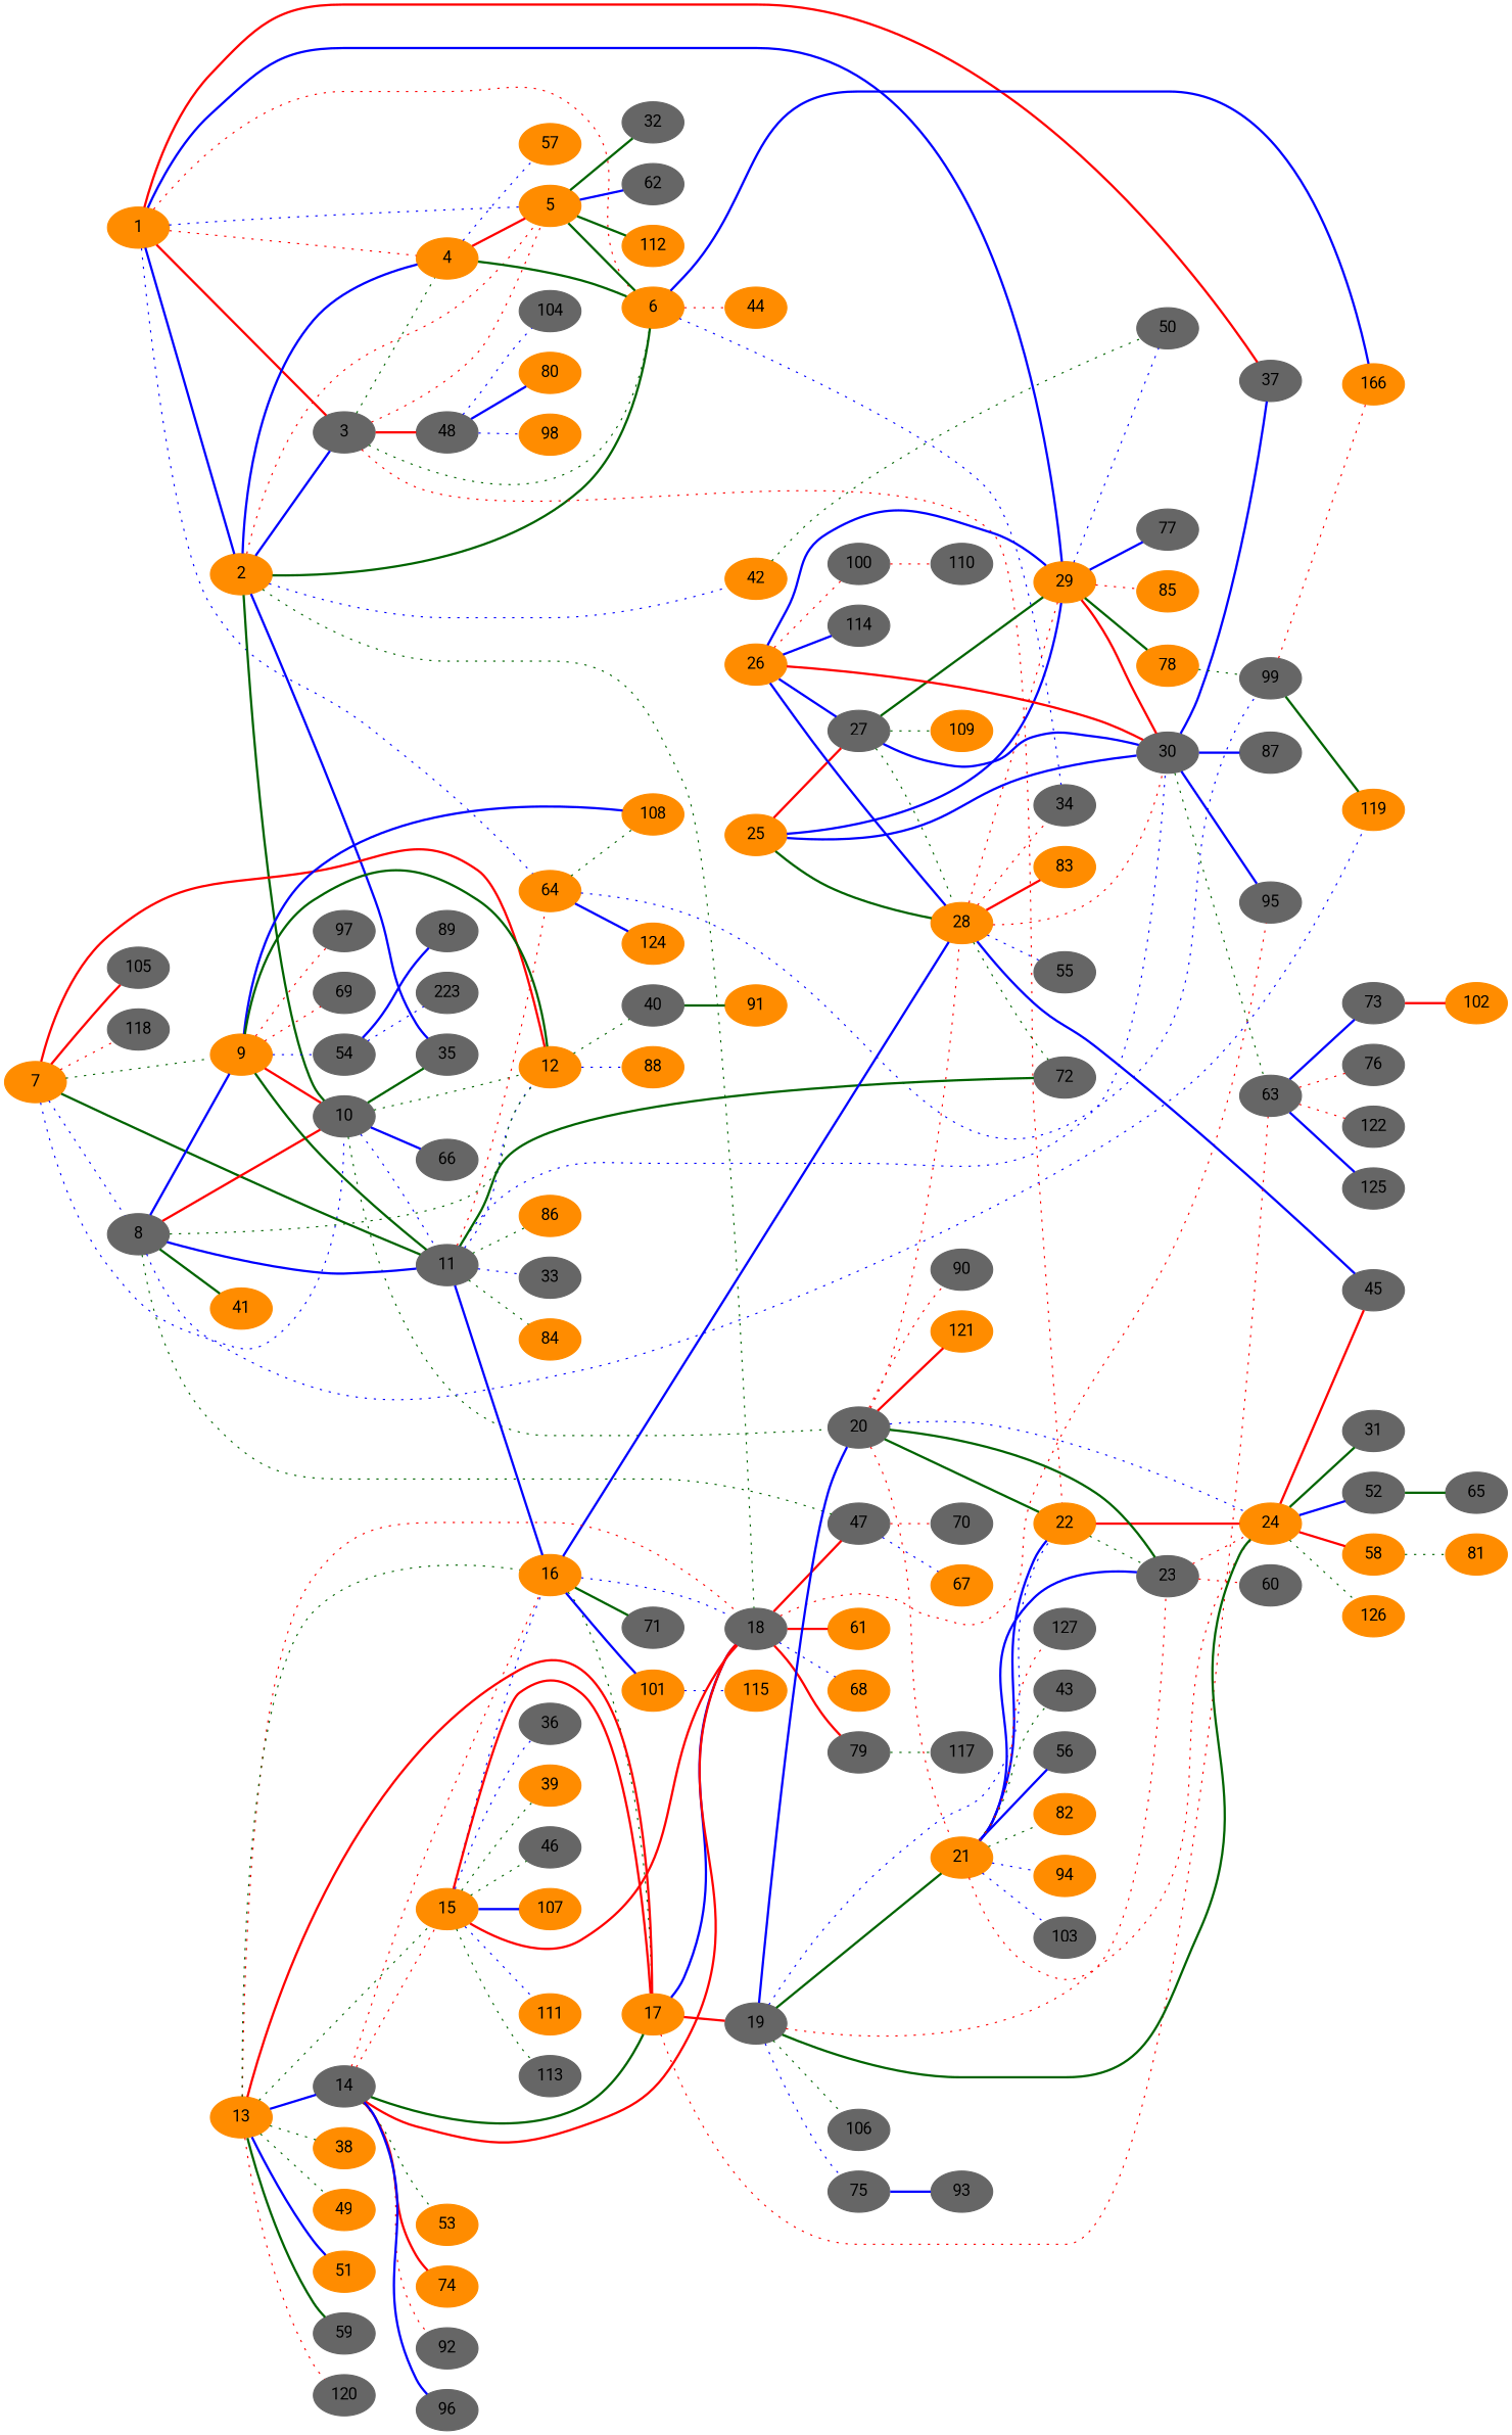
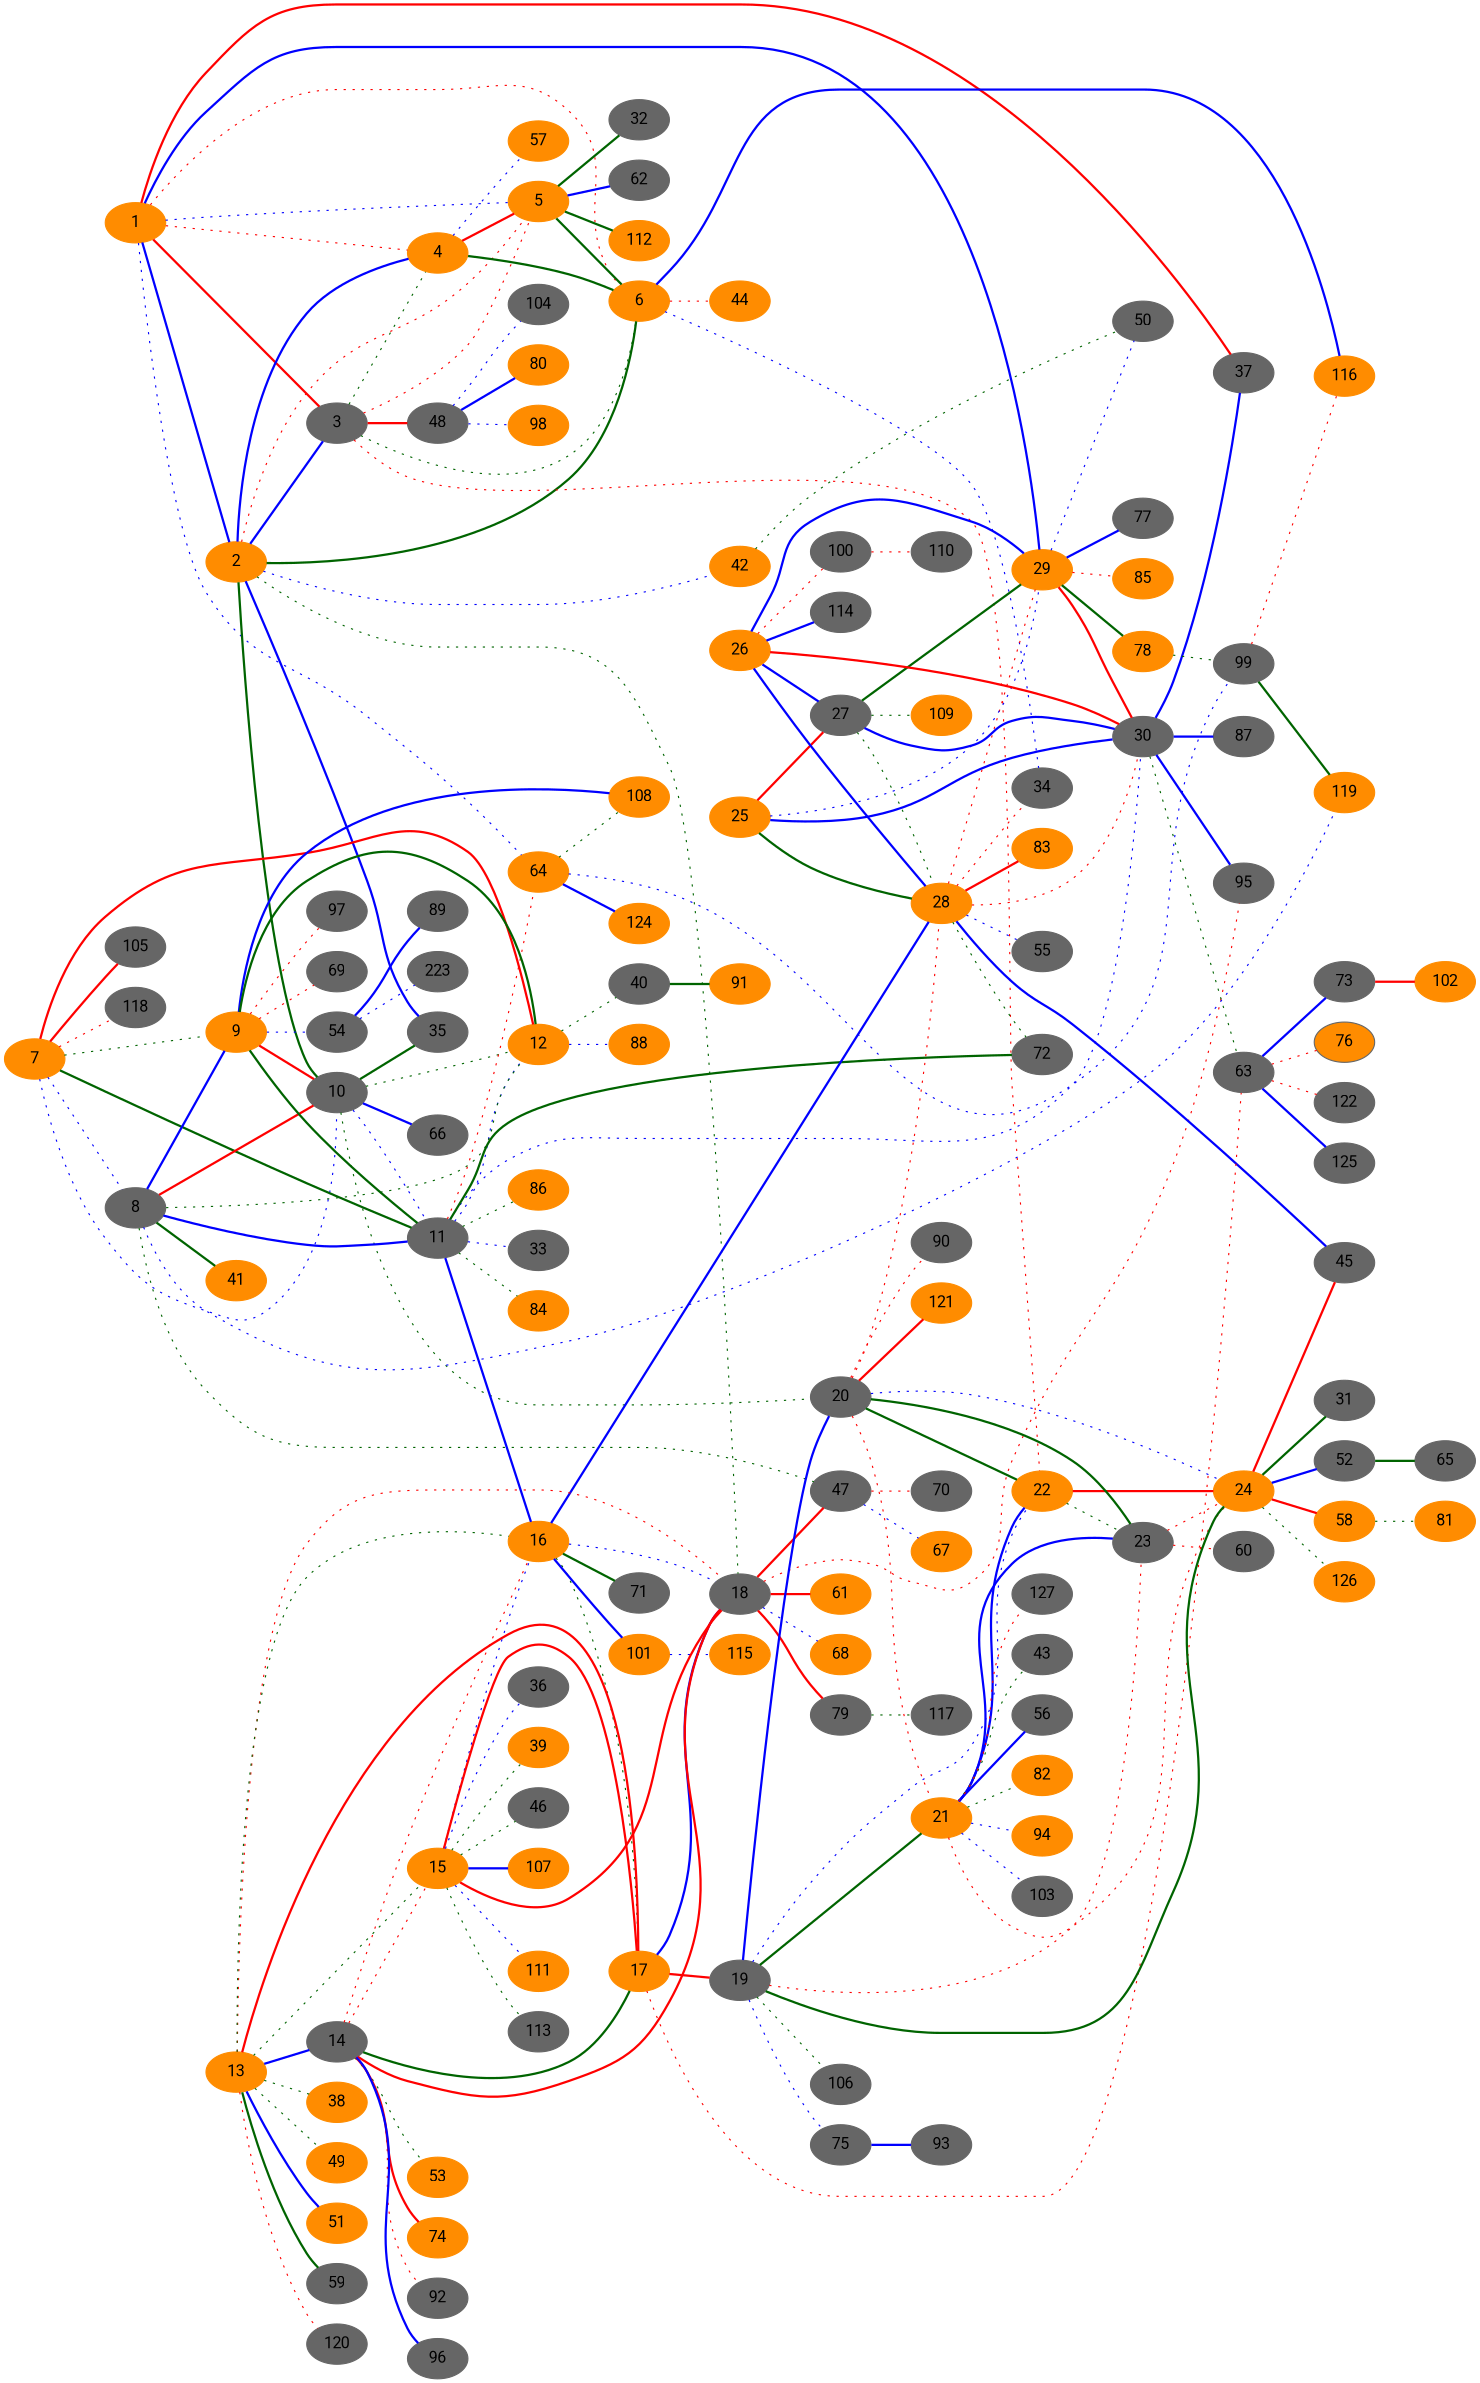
  graph {
    fontname=Roboto
    rankdir=LR
    node [color=gray40 fontname=Roboto style=filled]
    edge [color=blue fontname=Roboto style=dotted]
    1 [color=darkorange]
    2 [color=darkorange]
    3
    4 [color=darkorange]
    5 [color=darkorange]
    6 [color=darkorange]
    29 [color=darkorange]
    37
    64 [color=darkorange]
    10
    18
    35
    42 [color=darkorange]
    22 [color=darkorange]
    48
    57 [color=darkorange]
    32
    62
    112 [color=darkorange]
    34
    44 [color=darkorange]
-   116 [color=darkorange label=166]
+   116 [color=darkorange]
    30
    50
    77
    78 [color=darkorange]
    85 [color=darkorange]
    108 [color=darkorange]
    99
    124 [color=darkorange]
    11
    12 [color=darkorange]
    20
    66
    47
    61 [color=darkorange]
    68 [color=darkorange]
    79
    95
    23
    24 [color=darkorange]
    80 [color=darkorange]
    98 [color=darkorange]
    104
    7 [color=darkorange]
    8
    9 [color=darkorange]
    105
    118
    41 [color=darkorange]
    119 [color=darkorange]
    54
    69
    97
    16 [color=darkorange]
    33
    72
    84 [color=darkorange]
    86 [color=darkorange]
    40
    88 [color=darkorange]
    67 [color=darkorange]
    70
    89
    n65 [label=223]
    28 [color=darkorange]
    21 [color=darkorange]
    90
    121 [color=darkorange]
    17 [color=darkorange]
    71
    101 [color=darkorange]
    63
    87
    91 [color=darkorange]
    13 [color=darkorange]
    14
    15 [color=darkorange]
    38 [color=darkorange]
    49 [color=darkorange]
    51 [color=darkorange]
    59
    120
    53 [color=darkorange]
    74 [color=darkorange]
    92
    96
    36
    39 [color=darkorange]
    46
    107 [color=darkorange]
    111 [color=darkorange]
    113
    19
    45
    55
    83 [color=darkorange]
    115 [color=darkorange]
    75
    106
    73
-   76
+   76 [fillcolor=darkorange]
    122
    125
    117
    43
    56
    82 [color=darkorange]
    94 [color=darkorange]
    103
    127
    60
    31
    52
    58 [color=darkorange]
    126 [color=darkorange]
    93
    65
    81 [color=darkorange]
    25 [color=darkorange]
    27
    26 [color=darkorange]
    100
    114
    109 [color=darkorange]
    110
    102 [color=darkorange]
    1 -- 2 [style=bold]
    1 -- 3 [color=red style=bold]
    1 -- 4 [color=red]
    1 -- 5
    1 -- 6 [color=red]
    1 -- 29 [style=bold]
    1 -- 37 [color=red style=bold]
    1 -- 64
    2 -- 3 [style=bold]
    2 -- 4 [style=bold]
    2 -- 5 [color=red]
    2 -- 6 [color=darkgreen style=bold]
    2 -- 10 [color=darkgreen style=bold]
    2 -- 18 [color=darkgreen]
    2 -- 35 [style=bold]
    2 -- 42
    3 -- 4 [color=darkgreen]
    3 -- 5 [color=red]
    3 -- 6 [color=darkgreen]
    3 -- 22 [color=red]
    3 -- 48 [color=red style=bold]
    4 -- 5 [color=red style=bold]
    4 -- 6 [color=darkgreen style=bold]
    4 -- 57
    5 -- 6 [color=darkgreen style=bold]
    5 -- 32 [color=darkgreen style=bold]
    5 -- 62 [style=bold]
    5 -- 112 [color=darkgreen style=bold]
    6 -- 34
    6 -- 44 [color=red]
    6 -- 116 [style=bold]
    29 -- 30 [color=red style=bold]
    29 -- 50
    29 -- 77 [style=bold]
    29 -- 78 [color=darkgreen style=bold]
    29 -- 85 [color=red]
    64 -- 108 [color=darkgreen]
    64 -- 99
    64 -- 124 [style=bold]
    10 -- 35 [color=darkgreen style=bold]
    10 -- 11
    10 -- 12 [color=darkgreen]
    10 -- 20 [color=darkgreen]
    10 -- 66 [style=bold]
    18 -- 47 [color=red style=bold]
    18 -- 61 [color=red style=bold]
    18 -- 68
    18 -- 79 [color=red style=bold]
    18 -- 95 [color=red]
    42 -- 50 [color=darkgreen]
    22 -- 23 [color=darkgreen]
    22 -- 24 [color=red style=bold]
    48 -- 80 [style=bold]
    48 -- 98
    48 -- 104
    30 -- 37 [style=bold]
    30 -- 95 [style=bold]
    30 -- 63 [color=darkgreen]
    30 -- 87 [style=bold]
    78 -- 99 [color=darkgreen]
    99 -- 116 [color=red]
    99 -- 119 [color=darkgreen style=bold]
    11 -- 64 [color=red]
    11 -- 30
    11 -- 12
    11 -- 16 [style=bold]
    11 -- 33
    11 -- 72 [color=darkgreen style=bold]
    11 -- 84 [color=darkgreen]
    11 -- 86 [color=darkgreen]
    12 -- 40 [color=darkgreen]
    12 -- 88
    20 -- 22 [color=darkgreen style=bold]
    20 -- 23 [color=darkgreen style=bold]
    20 -- 24
    20 -- 28 [color=red]
    20 -- 21 [color=red]
    20 -- 90 [color=red]
    20 -- 121 [color=red style=bold]
    47 -- 67
    47 -- 70 [color=red]
    79 -- 117 [color=darkgreen]
    23 -- 24 [color=red]
    23 -- 60 [color=red]
    24 -- 45 [color=red style=bold]
    24 -- 31 [color=darkgreen style=bold]
    24 -- 52 [style=bold]
    24 -- 58 [color=red style=bold]
    24 -- 126 [color=darkgreen]
    7 -- 10
    7 -- 11 [color=darkgreen style=bold]
    7 -- 12 [color=red style=bold]
    7 -- 8
    7 -- 9 [color=darkgreen]
    7 -- 105 [color=red style=bold]
    7 -- 118 [color=red]
    8 -- 10 [color=red style=bold]
    8 -- 11 [style=bold]
    8 -- 12 [color=darkgreen]
    8 -- 47 [color=darkgreen]
    8 -- 9 [style=bold]
    8 -- 41 [color=darkgreen style=bold]
    8 -- 119
    9 -- 10 [color=red style=bold]
    9 -- 108 [style=bold]
    9 -- 11 [color=darkgreen style=bold]
    9 -- 12 [color=darkgreen style=bold]
    9 -- 54
    9 -- 69 [color=red]
    9 -- 97 [color=red]
    54 -- 89 [style=bold]
    54 -- n65
    16 -- 18
    16 -- 28 [style=bold]
    16 -- 17 [color=darkgreen]
    16 -- 71 [color=darkgreen style=bold]
    16 -- 101 [style=bold]
    40 -- 91 [color=darkgreen style=bold]
    28 -- 29 [color=red]
    28 -- 34 [color=red]
    28 -- 30 [color=red]
    28 -- 72 [color=darkgreen]
    28 -- 45 [style=bold]
    28 -- 55
    28 -- 83 [color=red style=bold]
    21 -- 22 [style=bold]
    21 -- 23 [style=bold]
    21 -- 24 [color=red]
    21 -- 43 [color=darkgreen]
    21 -- 56 [style=bold]
    21 -- 82 [color=darkgreen]
    21 -- 94
    21 -- 103
    21 -- 127 [color=red]
    17 -- 18 [style=bold]
    17 -- 63 [color=red]
    17 -- 19 [color=red style=bold]
    101 -- 115
    63 -- 73 [style=bold]
    63 -- 76 [color=red]
    63 -- 122 [color=red]
    63 -- 125 [style=bold]
    13 -- 18 [color=red]
    13 -- 16 [color=darkgreen]
    13 -- 17 [color=red style=bold]
    13 -- 14 [style=bold]
    13 -- 15 [color=darkgreen]
    13 -- 38 [color=darkgreen]
    13 -- 49 [color=darkgreen]
    13 -- 51 [style=bold]
    13 -- 59 [color=darkgreen style=bold]
    13 -- 120 [color=red]
    14 -- 18 [color=red style=bold]
    14 -- 16 [color=red]
    14 -- 17 [color=darkgreen style=bold]
    14 -- 15 [color=red]
    14 -- 53 [color=darkgreen]
    14 -- 74 [color=red style=bold]
    14 -- 92 [color=red]
    14 -- 96 [style=bold]
    15 -- 18 [color=red style=bold]
    15 -- 16
    15 -- 17 [color=red style=bold]
    15 -- 36
    15 -- 39 [color=darkgreen]
    15 -- 46 [color=darkgreen]
    15 -- 107 [style=bold]
    15 -- 111
    15 -- 113 [color=darkgreen]
    19 -- 22
    19 -- 20 [style=bold]
    19 -- 23 [color=red]
    19 -- 24 [color=darkgreen style=bold]
    19 -- 21 [color=darkgreen style=bold]
    19 -- 75
    19 -- 106 [color=darkgreen]
    75 -- 93 [style=bold]
    73 -- 102 [color=red style=bold]
    52 -- 65 [color=darkgreen style=bold]
    58 -- 81 [color=darkgreen]
-   25 -- 29 [style=bold]
+   25 -- 29
    25 -- 30 [style=bold]
    25 -- 28 [color=darkgreen style=bold]
    25 -- 27 [color=red style=bold]
    27 -- 29 [color=darkgreen style=bold]
    27 -- 30 [style=bold]
    27 -- 28 [color=darkgreen]
    27 -- 109 [color=darkgreen]
    26 -- 29 [style=bold]
    26 -- 30 [color=red style=bold]
    26 -- 28 [style=bold]
    26 -- 27 [style=bold]
    26 -- 100 [color=red]
    26 -- 114 [style=bold]
    100 -- 110 [color=red]
  }
